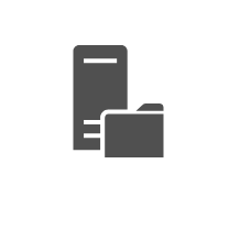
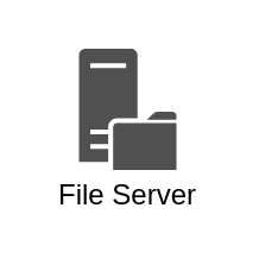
  <mxCell id="0" />
  <mxCell id="1" parent="0" />
  <mxCell id="2" value="" style="group" vertex="1" connectable="0" parent="1"><mxGeometry x="20" y="20" width="66.5" height="71.5" as="geometry" /></mxCell>
  <mxCell id="3" value="" style="pointerEvents=1;shadow=0;dashed=0;html=1;strokeColor=none;fillColor=#505050;labelPosition=center;verticalLabelPosition=bottom;verticalAlign=top;outlineConnect=0;align=center;shape=mxgraph.office.servers.file_server;aspect=fixed;" vertex="1" parent="2"><mxGeometry x="12.75" width="41" height="51" as="geometry" /></mxCell>
+ <mxCell id="4" value="File Server" style="text;html=1;strokeColor=none;fillColor=none;align=center;verticalAlign=middle;whiteSpace=wrap;rounded=0;" vertex="1" parent="2"><mxGeometry y="51.5" width="66.5" height="20" as="geometry" /></mxCell>
